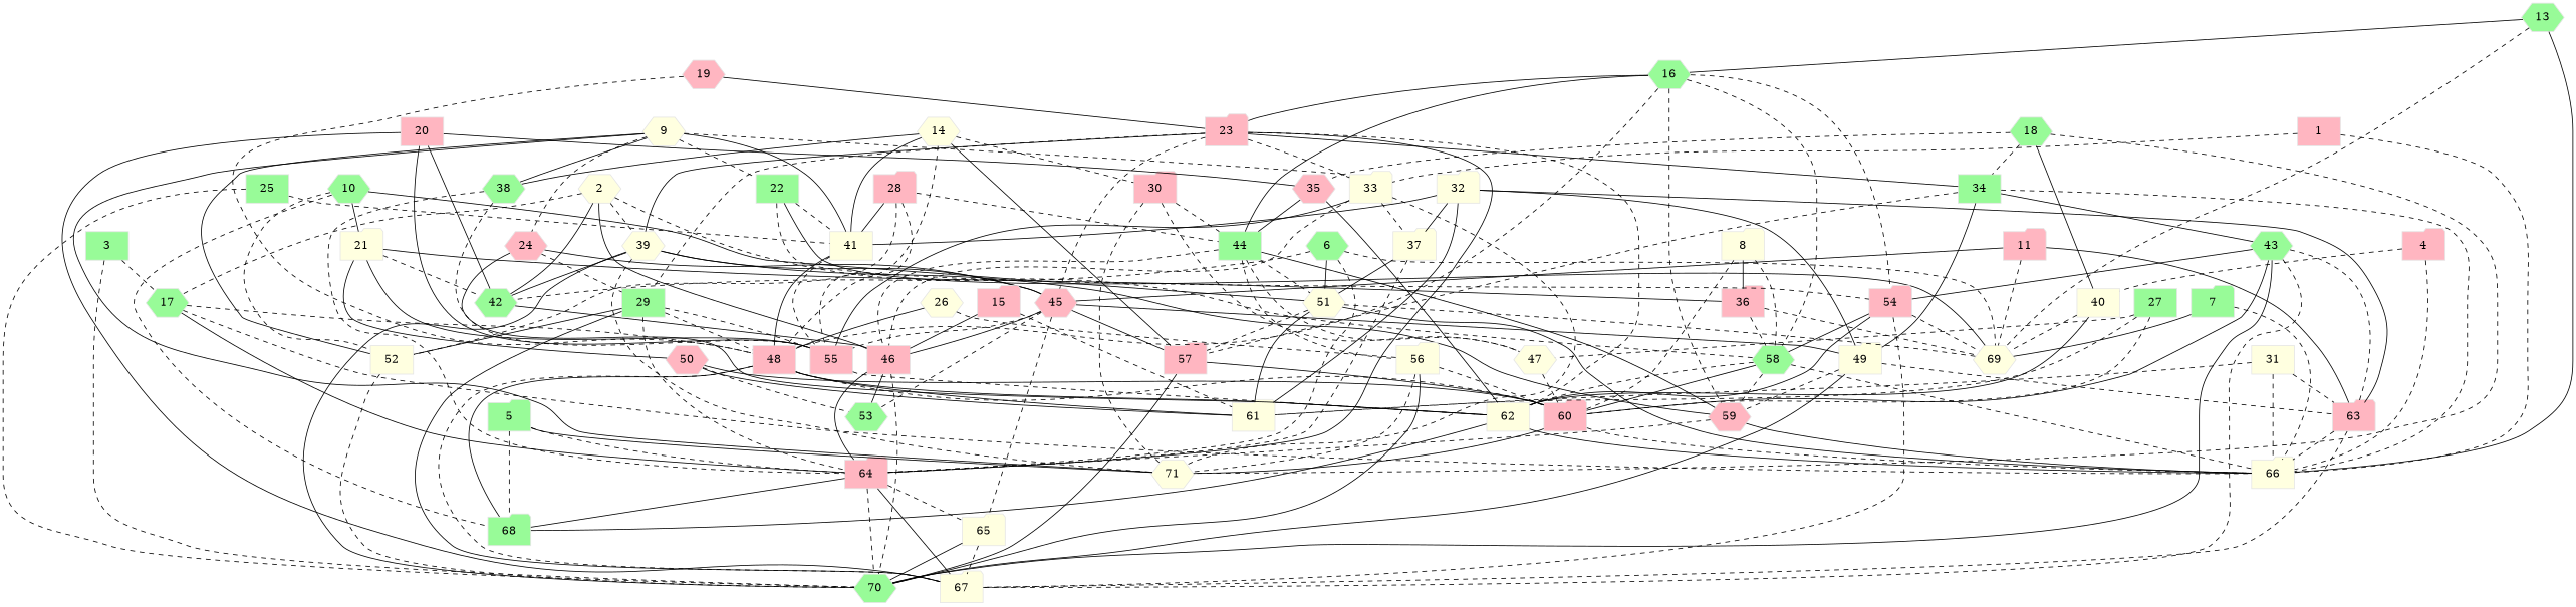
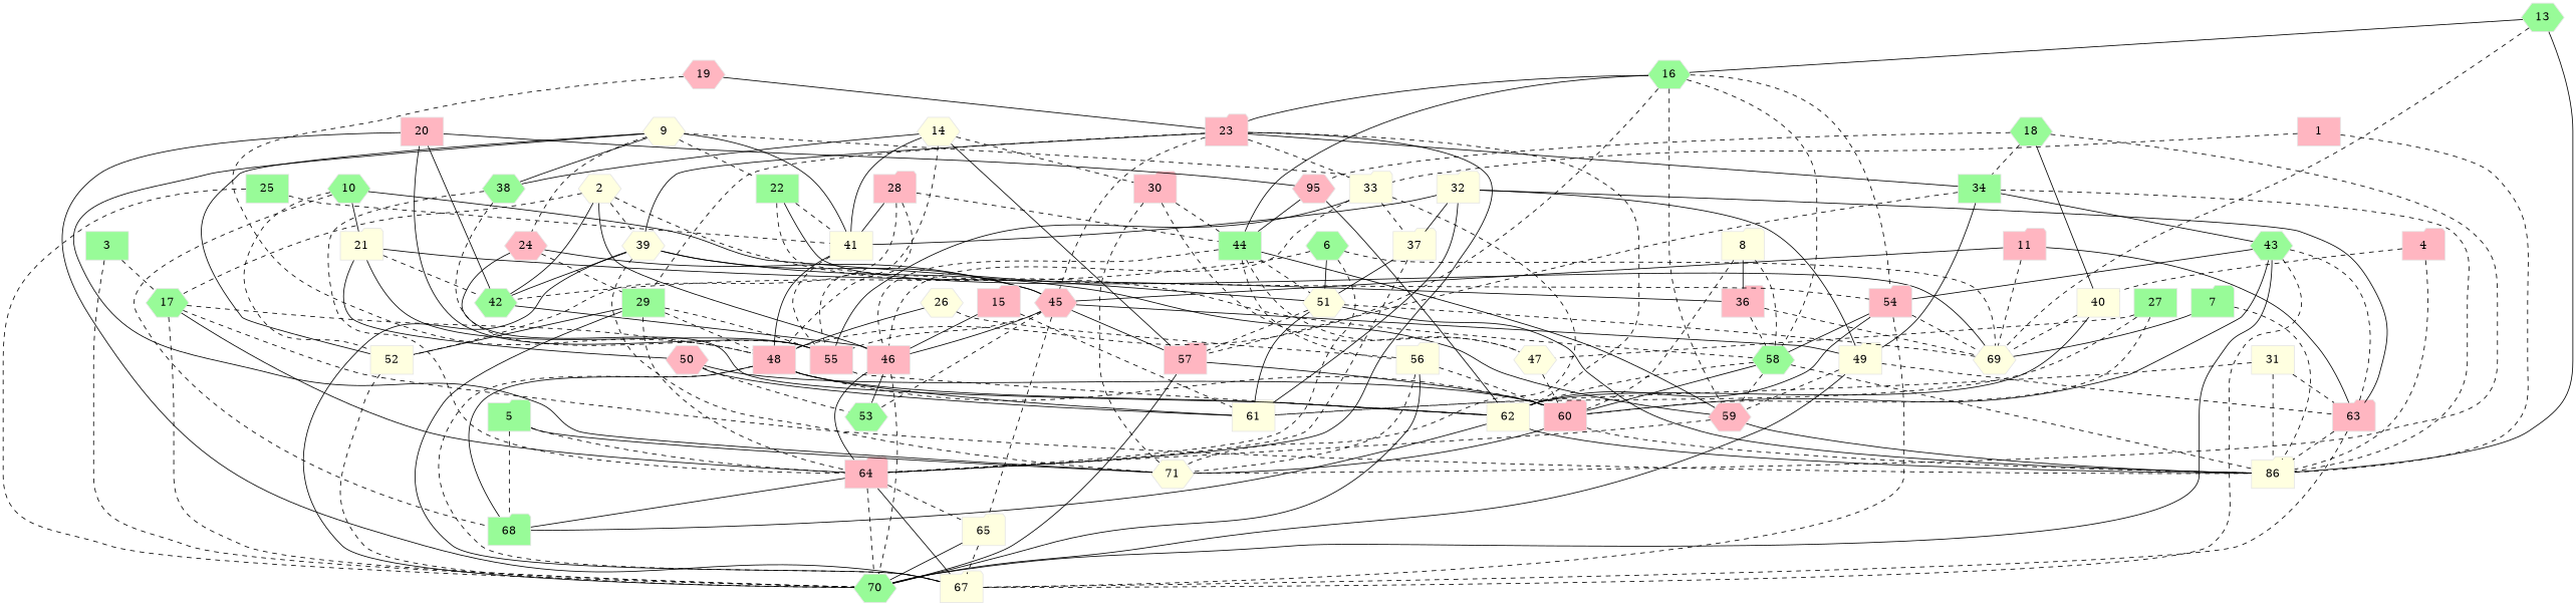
  graph {
    node [color=gray90 fillcolor=lightyellow shape=hexagon style=filled]
    edge [style=dashed weight=1.0]
    1 [fillcolor=lightpink shape=box]
    33 [shape=folder]
-   66 [shape=folder]
+   66 [shape=folder label=86]
    46 [fillcolor=lightpink shape=box]
    71
    55 [fillcolor=lightpink shape=box]
    37 [shape=folder]
    17 [fillcolor=palegreen]
    2
    39
    42 [fillcolor=palegreen]
    58 [fillcolor=palegreen]
    70 [fillcolor=palegreen]
    64 [fillcolor=lightpink shape=folder]
    48 [fillcolor=lightpink shape=box]
    45 [fillcolor=lightpink]
    59 [fillcolor=lightpink]
    53 [fillcolor=palegreen]
    60 [fillcolor=lightpink shape=folder]
    62 [shape=box]
    3 [fillcolor=palegreen shape=box]
    4 [fillcolor=lightpink shape=folder]
    40 [shape=box]
    69
    5 [fillcolor=palegreen shape=folder]
    68 [fillcolor=palegreen shape=folder]
    67 [shape=folder]
    65 [shape=folder]
    6 [fillcolor=palegreen]
    51
    57 [fillcolor=lightpink shape=folder]
    61 [shape=folder]
    7 [fillcolor=palegreen shape=folder]
    8 [shape=folder]
    36 [fillcolor=lightpink shape=folder]
    9
    22 [fillcolor=palegreen shape=box]
    24 [fillcolor=lightpink]
    38 [fillcolor=palegreen]
    41 [shape=box]
    52 [shape=box]
    54 [fillcolor=lightpink shape=folder]
    29 [fillcolor=palegreen shape=box]
    10 [fillcolor=palegreen]
    21 [shape=folder]
    50 [fillcolor=lightpink]
    11 [fillcolor=lightpink shape=folder]
    63 [fillcolor=lightpink shape=folder]
    49 [shape=folder]
    13 [fillcolor=palegreen]
    16 [fillcolor=palegreen]
    23 [fillcolor=lightpink shape=folder]
    44 [fillcolor=palegreen shape=box]
    14
    30 [fillcolor=lightpink shape=folder]
    47
    15 [fillcolor=lightpink shape=folder]
    34 [fillcolor=palegreen shape=box]
    56 [shape=folder]
    18 [fillcolor=palegreen]
-   35 [fillcolor=lightpink]
+   35 [fillcolor=lightpink label=95]
    43 [fillcolor=palegreen]
    19 [fillcolor=lightpink]
    20 [fillcolor=lightpink shape=box]
    25 [fillcolor=palegreen shape=box]
    26
    27 [fillcolor=palegreen shape=box]
    28 [fillcolor=lightpink shape=folder]
    31 [shape=box]
    32 [shape=folder]
    1 -- 33
    1 -- 66
    33 -- 46
    33 -- 71
    33 -- 55 [style=solid]
    33 -- 37
    46 -- 70
    46 -- 64 [style=solid]
    46 -- 53 [style=solid]
    55 -- 62
    37 -- 64
    37 -- 51 [style=solid]
    17 -- 66
+   17 -- 70
    17 -- 64 [style=solid]
    17 -- 48
    2 -- 46 [style=solid]
    2 -- 17
    2 -- 39
    2 -- 42 [style=solid]
    2 -- 58
    39 -- 71
    39 -- 42 [style=solid]
    39 -- 70 [style=solid]
    39 -- 45 [style=solid]
    39 -- 59 [style=solid]
    42 -- 46 [style=solid]
    58 -- 66
    58 -- 59
    58 -- 60 [style=solid]
    58 -- 62
    64 -- 70
    64 -- 68 [style=solid]
    64 -- 67 [style=solid]
    64 -- 65
    48 -- 60
    48 -- 62 [style=solid]
    48 -- 68 [style=solid]
    48 -- 67
    48 -- 61 [style=solid]
    45 -- 46 [style=solid]
    45 -- 55
    45 -- 53
    45 -- 65
    45 -- 57 [style=solid]
    45 -- 49 [style=solid]
    59 -- 66 [style=solid]
    59 -- 64
    60 -- 66
    60 -- 71 [style=solid]
    62 -- 66 [style=solid]
    62 -- 68 [style=solid]
    3 -- 17
    3 -- 70
    4 -- 66
    4 -- 40
    40 -- 62 [style=solid]
    40 -- 69
    5 -- 71 [style=solid]
    5 -- 64
    5 -- 68
    65 -- 70 [style=solid]
    65 -- 67
    6 -- 42
    6 -- 64
    6 -- 69
    6 -- 51 [style=solid]
    51 -- 66 [style=solid]
    51 -- 69
    51 -- 57
    51 -- 61 [style=solid]
    57 -- 70 [style=solid]
    57 -- 60 [style=solid]
    7 -- 66
    7 -- 69 [style=solid]
    8 -- 58
    8 -- 60
    8 -- 36 [style=solid]
    36 -- 58
    36 -- 69
    9 -- 33
    9 -- 71 [style=solid]
    9 -- 22
    9 -- 24
    9 -- 38 [style=solid]
    9 -- 41 [style=solid weight=2.0]
    9 -- 52 [style=solid]
    22 -- 69 [style=solid]
    22 -- 41
    22 -- 54
    24 -- 45 [style=solid]
    24 -- 62 [style=solid]
    24 -- 29
    38 -- 55
    38 -- 64
    41 -- 55
    41 -- 48 [style=solid]
    52 -- 70
    54 -- 58 [style=solid]
    54 -- 62 [style=solid]
    54 -- 69
    54 -- 67
    29 -- 55
    29 -- 64
    29 -- 48
    29 -- 67 [style=solid]
    29 -- 52 [style=solid]
    10 -- 68
    10 -- 51 [style=solid]
    10 -- 52
    10 -- 21 [style=solid]
    21 -- 55 [style=solid]
    21 -- 42
    21 -- 36 [style=solid]
    21 -- 50 [style=solid]
    50 -- 53
    50 -- 60 [style=solid]
    50 -- 61 [style=solid]
    11 -- 45 [style=solid]
    11 -- 69
    11 -- 63 [style=solid]
    63 -- 66
    63 -- 67
    49 -- 70 [style=solid]
    49 -- 59
    49 -- 63
    13 -- 66 [style=solid]
    13 -- 69
    13 -- 16 [style=solid]
    16 -- 58
    16 -- 48
    16 -- 59 [weight=2.0]
    16 -- 54
    16 -- 23 [style=solid]
    16 -- 44 [style=solid]
    23 -- 33
    23 -- 39 [style=solid]
    23 -- 64 [style=solid]
    23 -- 45
    23 -- 62
    23 -- 29
    23 -- 34 [style=solid]
    44 -- 46
    44 -- 59 [style=solid]
    44 -- 51
    44 -- 47
    44 -- 56
    14 -- 48
    14 -- 57 [style=solid]
    14 -- 38 [style=solid]
    14 -- 41 [style=solid]
    14 -- 30
    30 -- 71
    30 -- 44
    30 -- 47
    47 -- 60
    15 -- 46 [style=solid]
    15 -- 61
    34 -- 66
    34 -- 57
    34 -- 49 [style=solid]
    34 -- 43 [style=solid]
    56 -- 71
    56 -- 70 [style=solid]
    56 -- 60
    18 -- 71
    18 -- 40 [style=solid]
    18 -- 34
    18 -- 35
    35 -- 62 [style=solid]
    35 -- 44 [style=solid]
    43 -- 70 [style=solid]
    43 -- 60 [style=solid]
    43 -- 67
    43 -- 54 [style=solid]
    43 -- 63
    19 -- 48
    19 -- 23 [style=solid]
    20 -- 55 [style=solid weight=2.0]
    20 -- 42 [style=solid]
    20 -- 67 [style=solid]
    20 -- 35 [style=solid]
    25 -- 70
    25 -- 41
    26 -- 48 [style=solid]
    26 -- 56
    27 -- 60 [weight=2.0]
    27 -- 61
    27 -- 47
    28 -- 55
    28 -- 41 [style=solid]
    28 -- 52
    28 -- 44
    31 -- 66
    31 -- 61
    31 -- 63
    32 -- 37 [style=solid]
    32 -- 61 [style=solid]
    32 -- 41 [style=solid]
    32 -- 63 [style=solid]
    32 -- 49 [style=solid]
  }
